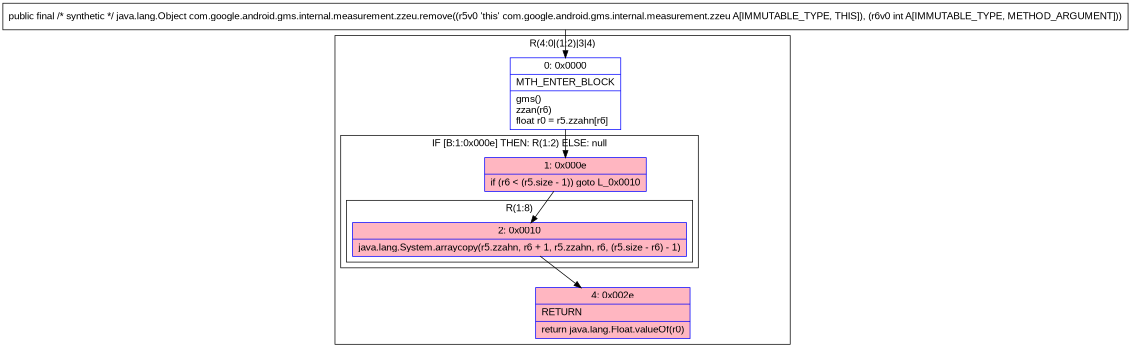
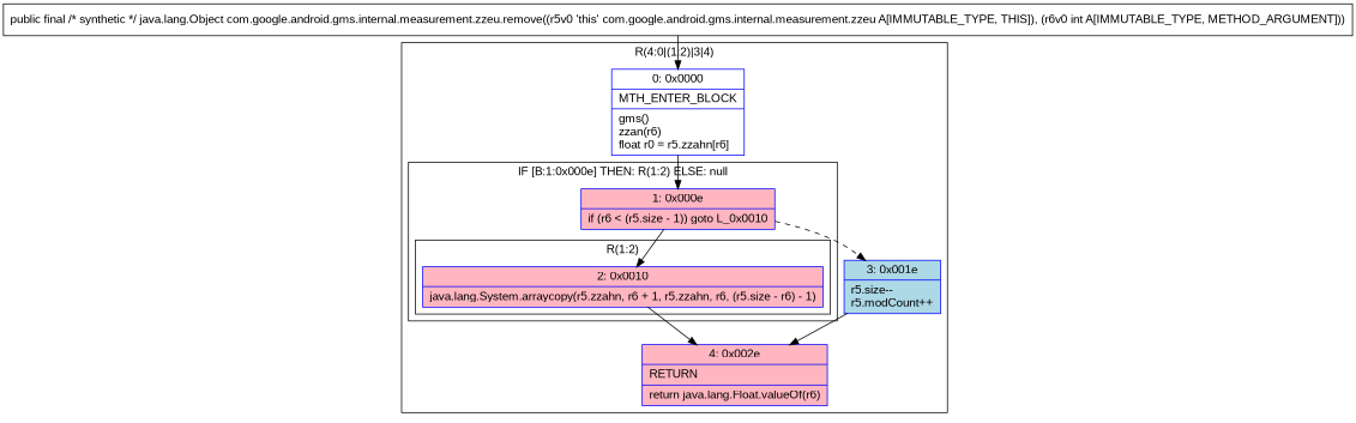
  digraph {
    fontname="Liberation Sans"
    node [color=blue fillcolor=lightpink fontname="Liberation Sans" shape=record style=filled]
    edge [fontname="Liberation Sans"]
    n1 [label="{2\:\ 0x0010|java.lang.System.arraycopy(r5.zzahn, r6 + 1, r5.zzahn, r6, (r5.size \- r6) \- 1)\l}"]
    n2 [label="{1\:\ 0x000e|if (r6 \< (r5.size \- 1)) goto L_0x0010\l}"]
    n3 [fillcolor=white label="{0\:\ 0x0000|MTH_ENTER_BLOCK\l|gms()\lzzan(r6)\lfloat r0 = r5.zzahn[r6]\l}"]
-   n5 [label="{4\:\ 0x002e|RETURN\l|return java.lang.Float.valueOf(r0)\l}"]
+   n4 [fillcolor=lightblue label="{3\:\ 0x001e|r5.size\-\-\lr5.modCount++\l}"]
+   n5 [label="{4\:\ 0x002e|RETURN\l|return java.lang.Float.valueOf(r6)\l}"]
    n6 [fillcolor=white label="{public final \/* synthetic *\/ java.lang.Object com.google.android.gms.internal.measurement.zzeu.remove((r5v0 'this' com.google.android.gms.internal.measurement.zzeu A[IMMUTABLE_TYPE, THIS]), (r6v0 int A[IMMUTABLE_TYPE, METHOD_ARGUMENT])) }" color=""]
    subgraph cluster_1 {
      label="R(4:0|(1:2)|3|4)"
      n3
+     n4
      n5
      subgraph cluster_2 {
        label="IF [B:1:0x000e] THEN: R(1:2) ELSE: null"
        n2
        subgraph cluster_3 {
-         label="R(1:8)"
+         label="R(1:2)"
          n1
        }
      }
    }
    n1 -> n5
    n2 -> n1
+   n2 -> n4 [style=dashed]
    n3 -> n2
+   n4 -> n5
    n6 -> n3
  }
